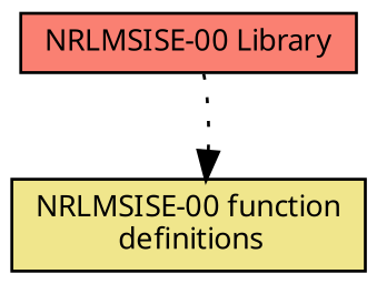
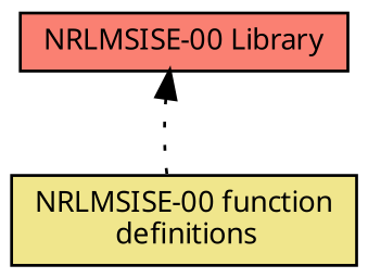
  digraph {
    rankdir=TB
    fontname="Noto Sans"
    node [color=black fontname="Noto Sans" fontsize=10 shape=record style=filled]
    n1 [fillcolor=salmon height=0.2 label="NRLMSISE-00 Library" width=0.4]
    n2 [fillcolor=khaki fontcolor=black height=0.2 label="NRLMSISE-00 function\l definitions" width=0.4]
-   n2 -> n1 [dir=back fontname="Noto Sans" fontsize=10 labelfontname=Helvetica labelfontsize=10 shape=plaintext style=dotted]
+   n1 -> n2 [dir=back fontname="Noto Sans" fontsize=10 labelfontname=Helvetica labelfontsize=10 shape=plaintext style=dotted]
  }
